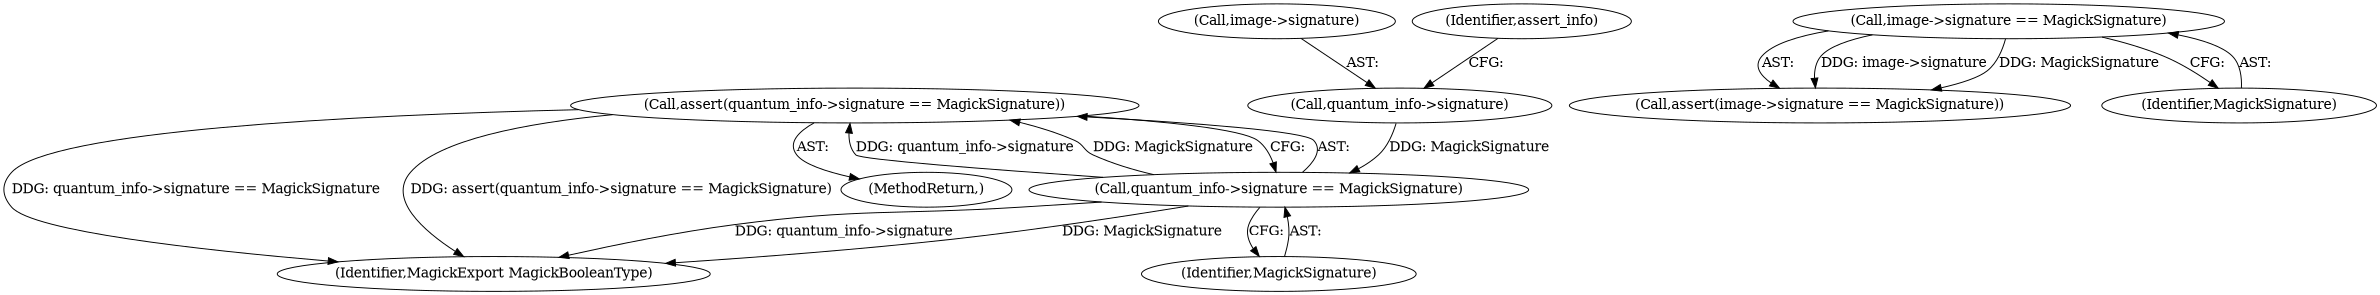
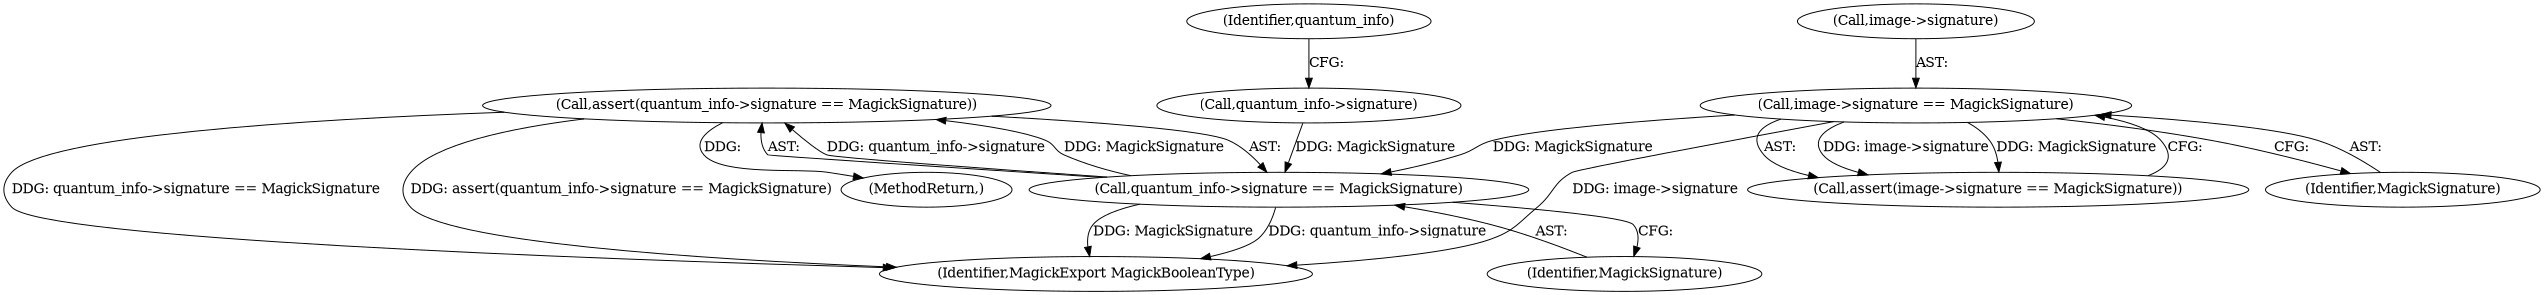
  digraph {
    n1 [label="(Call,assert(quantum_info->signature == MagickSignature))"]
    n2 [label="(Call,quantum_info->signature == MagickSignature)"]
    n3 [label="(Identifier,MagickExport MagickBooleanType)"]
    n4 [label="(MethodReturn,)"]
    n5 [label="(Identifier,MagickSignature)"]
    n6 [label="(Call,image->signature == MagickSignature)"]
    n7 [label="(Call,assert(image->signature == MagickSignature))"]
    n8 [label="(Identifier,MagickSignature)"]
    n9 [label="(Call,quantum_info->signature)"]
    n10 [label="(Call,image->signature)"]
-   n11 [label="(Identifier,assert_info)"]
-   n1 -> n2 [label="CFG: "]
+   n11 [label="(Identifier,quantum_info)"]
+   n1 -> n2 [label="AST: "]
    n1 -> n3 [label="DDG: quantum_info->signature == MagickSignature"]
    n1 -> n3 [label="DDG: assert(quantum_info->signature == MagickSignature)"]
-   n1 -> n4 [label="AST: "]
+   n1 -> n4 [label="DDG: "]
    n2 -> n1 [label="AST: "]
    n2 -> n1 [label="DDG: quantum_info->signature"]
    n2 -> n1 [label="DDG: MagickSignature"]
    n2 -> n3 [label="DDG: quantum_info->signature"]
    n2 -> n3 [label="DDG: MagickSignature"]
    n2 -> n5 [label="CFG: "]
    n5 -> n2 [label="AST: "]
+   n6 -> n2 [label="DDG: MagickSignature"]
+   n6 -> n3 [label="DDG: image->signature"]
    n6 -> n7 [label="AST: "]
    n6 -> n7 [label="DDG: image->signature"]
    n6 -> n7 [label="DDG: MagickSignature"]
    n6 -> n8 [label="CFG: "]
+   n7 -> n6 [label="CFG: "]
    n8 -> n6 [label="AST: "]
    n9 -> n2 [label="DDG: MagickSignature"]
-   n10 -> n9 [label="AST: "]
+   n10 -> n6 [label="AST: "]
    n11 -> n9 [label="CFG: "]
  }
